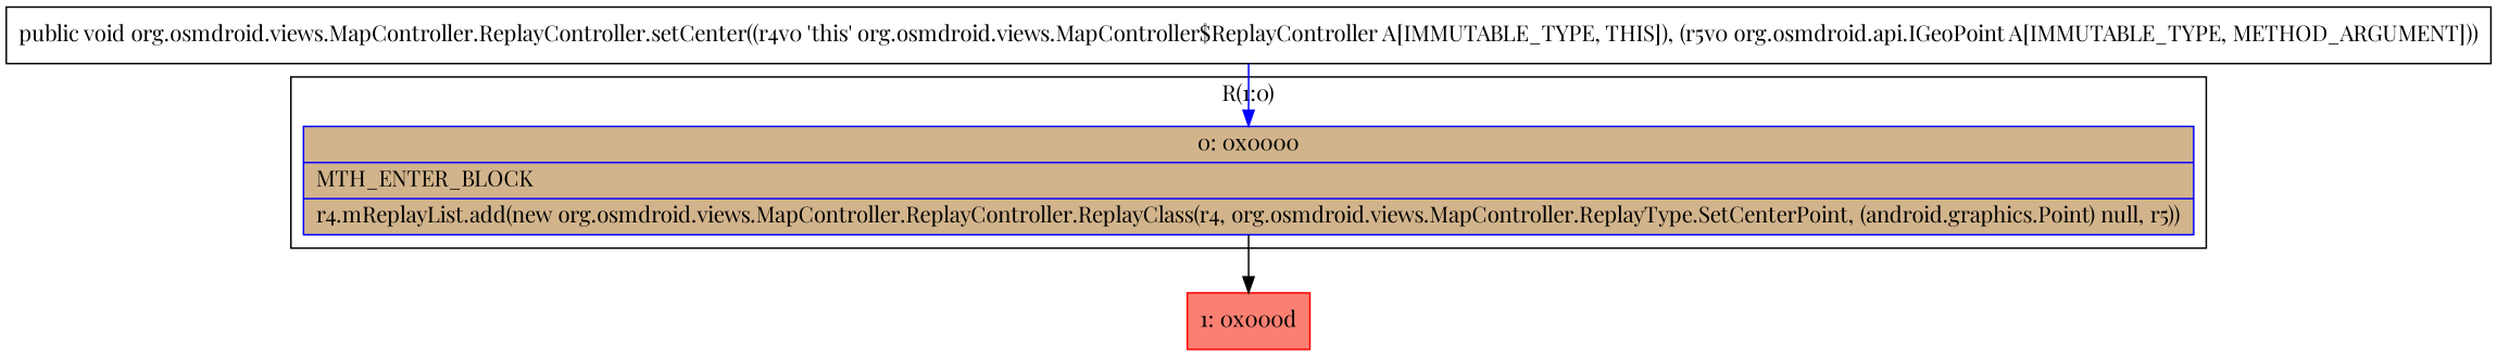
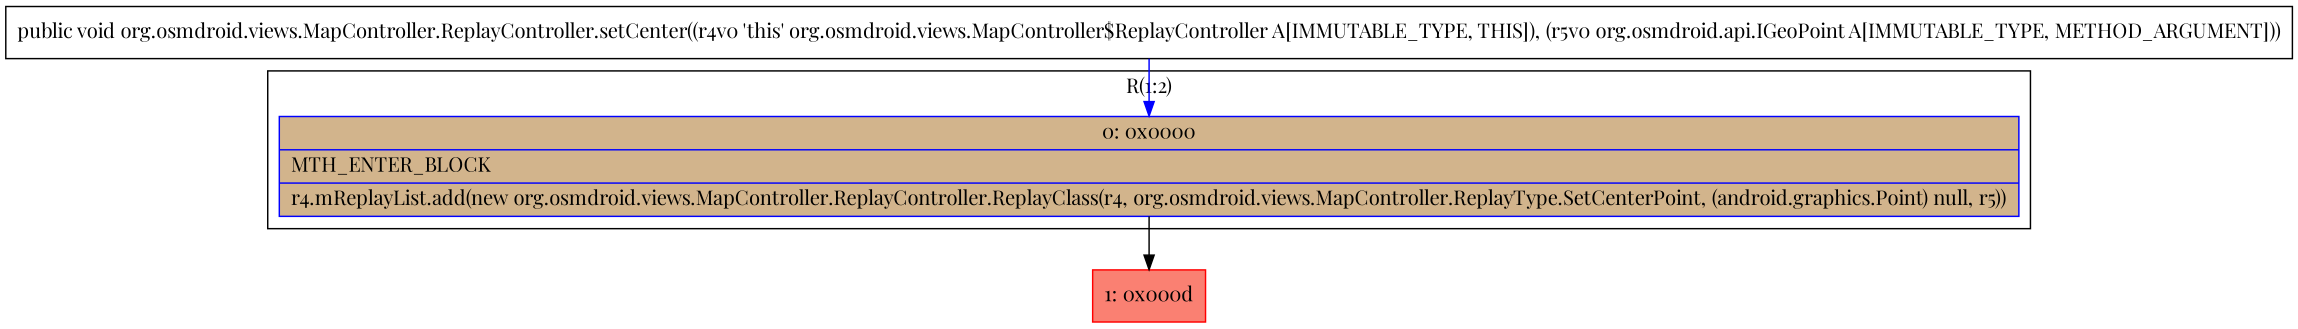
  digraph {
    fontname="Playfair Display"
    node [shape=record style=filled fontname="Playfair Display"]
    edge [fontname="Playfair Display"]
    n1 [color=blue label="{0\:\ 0x0000|MTH_ENTER_BLOCK\l|r4.mReplayList.add(new org.osmdroid.views.MapController.ReplayController.ReplayClass(r4, org.osmdroid.views.MapController.ReplayType.SetCenterPoint, (android.graphics.Point) null, r5))\l}" fillcolor=tan]
    n2 [color=red label="{1\:\ 0x000d}" fillcolor=salmon]
    n3 [label="{public void org.osmdroid.views.MapController.ReplayController.setCenter((r4v0 'this' org.osmdroid.views.MapController$ReplayController A[IMMUTABLE_TYPE, THIS]), (r5v0 org.osmdroid.api.IGeoPoint A[IMMUTABLE_TYPE, METHOD_ARGUMENT])) }" fillcolor=white]
    subgraph cluster_1 {
-     label="R(1:0)"
+     label="R(1:2)"
      n1
    }
    n1 -> n2 [color=black]
    n3 -> n1 [color=blue]
  }
